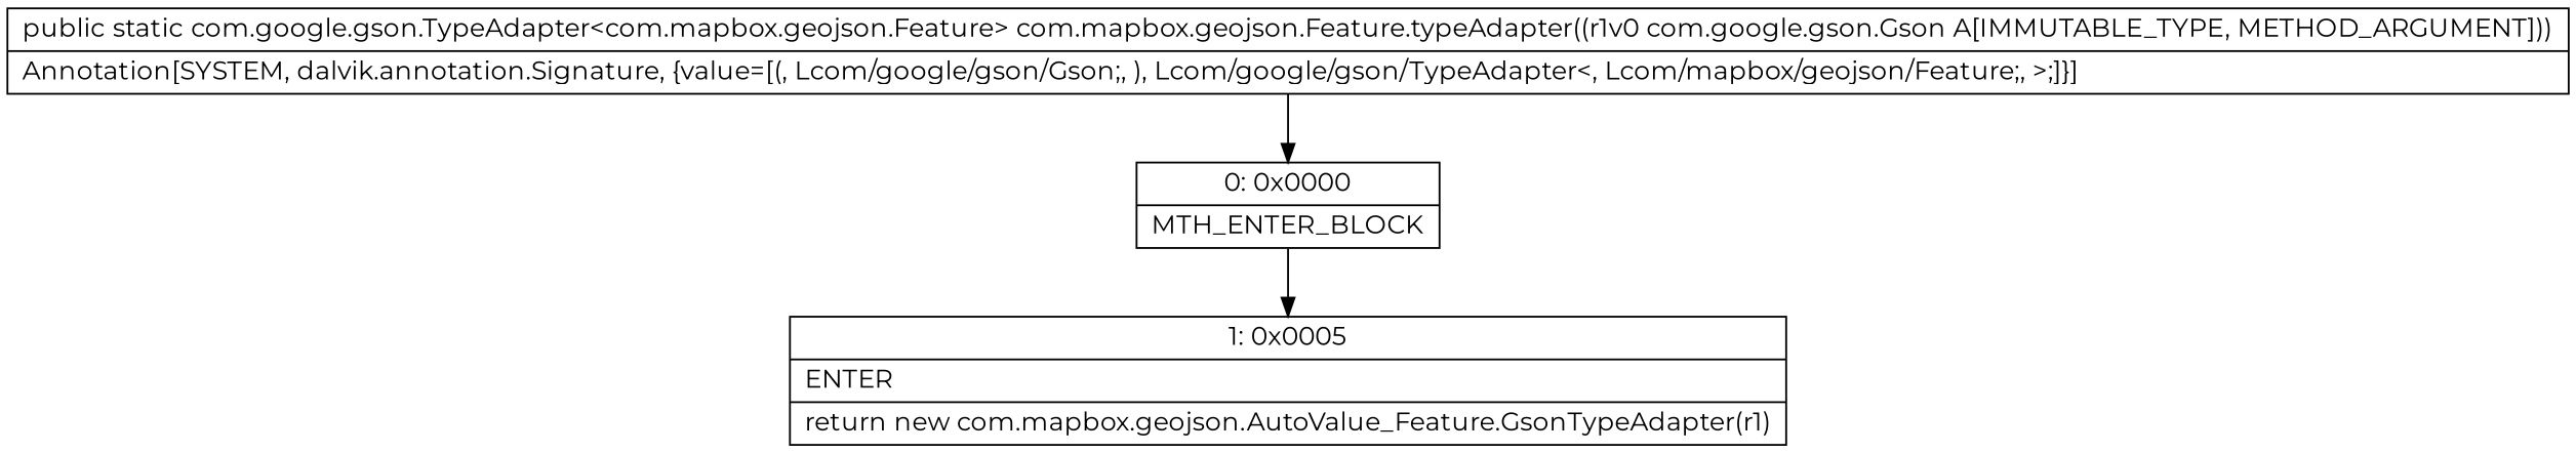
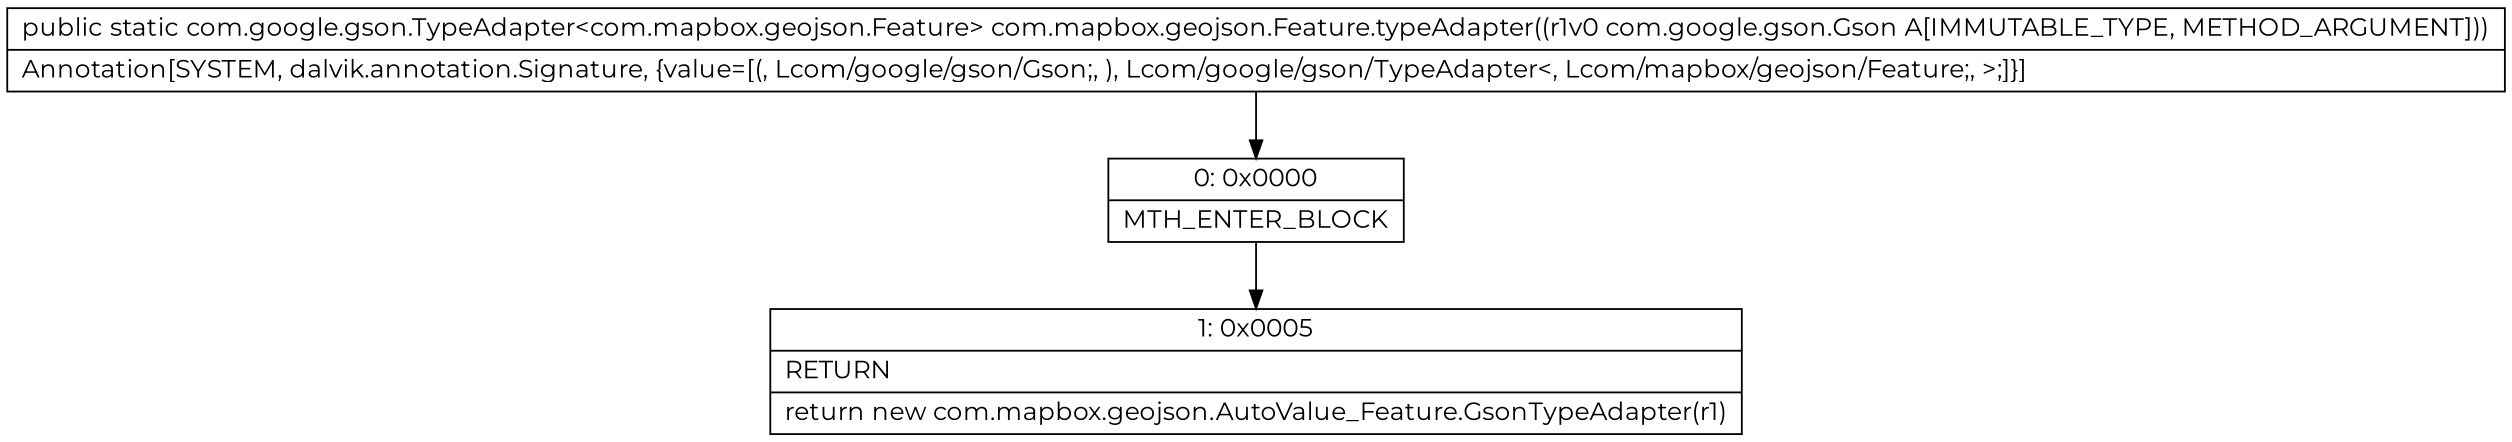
  digraph {
    fontname=Montserrat
    node [shape=record fontname=Montserrat]
    edge [fontname=Montserrat]
    n1 [label="{0\:\ 0x0000|MTH_ENTER_BLOCK\l}"]
-   n2 [label="{1\:\ 0x0005|ENTER\l|return new com.mapbox.geojson.AutoValue_Feature.GsonTypeAdapter(r1)\l}"]
+   n2 [label="{1\:\ 0x0005|RETURN\l|return new com.mapbox.geojson.AutoValue_Feature.GsonTypeAdapter(r1)\l}"]
    n3 [label="{public static com.google.gson.TypeAdapter\<com.mapbox.geojson.Feature\> com.mapbox.geojson.Feature.typeAdapter((r1v0 com.google.gson.Gson A[IMMUTABLE_TYPE, METHOD_ARGUMENT]))  | Annotation[SYSTEM, dalvik.annotation.Signature, \{value=[(, Lcom\/google\/gson\/Gson;, ), Lcom\/google\/gson\/TypeAdapter\<, Lcom\/mapbox\/geojson\/Feature;, \>;]\}]\l}"]
    n1 -> n2
    n3 -> n1
  }
